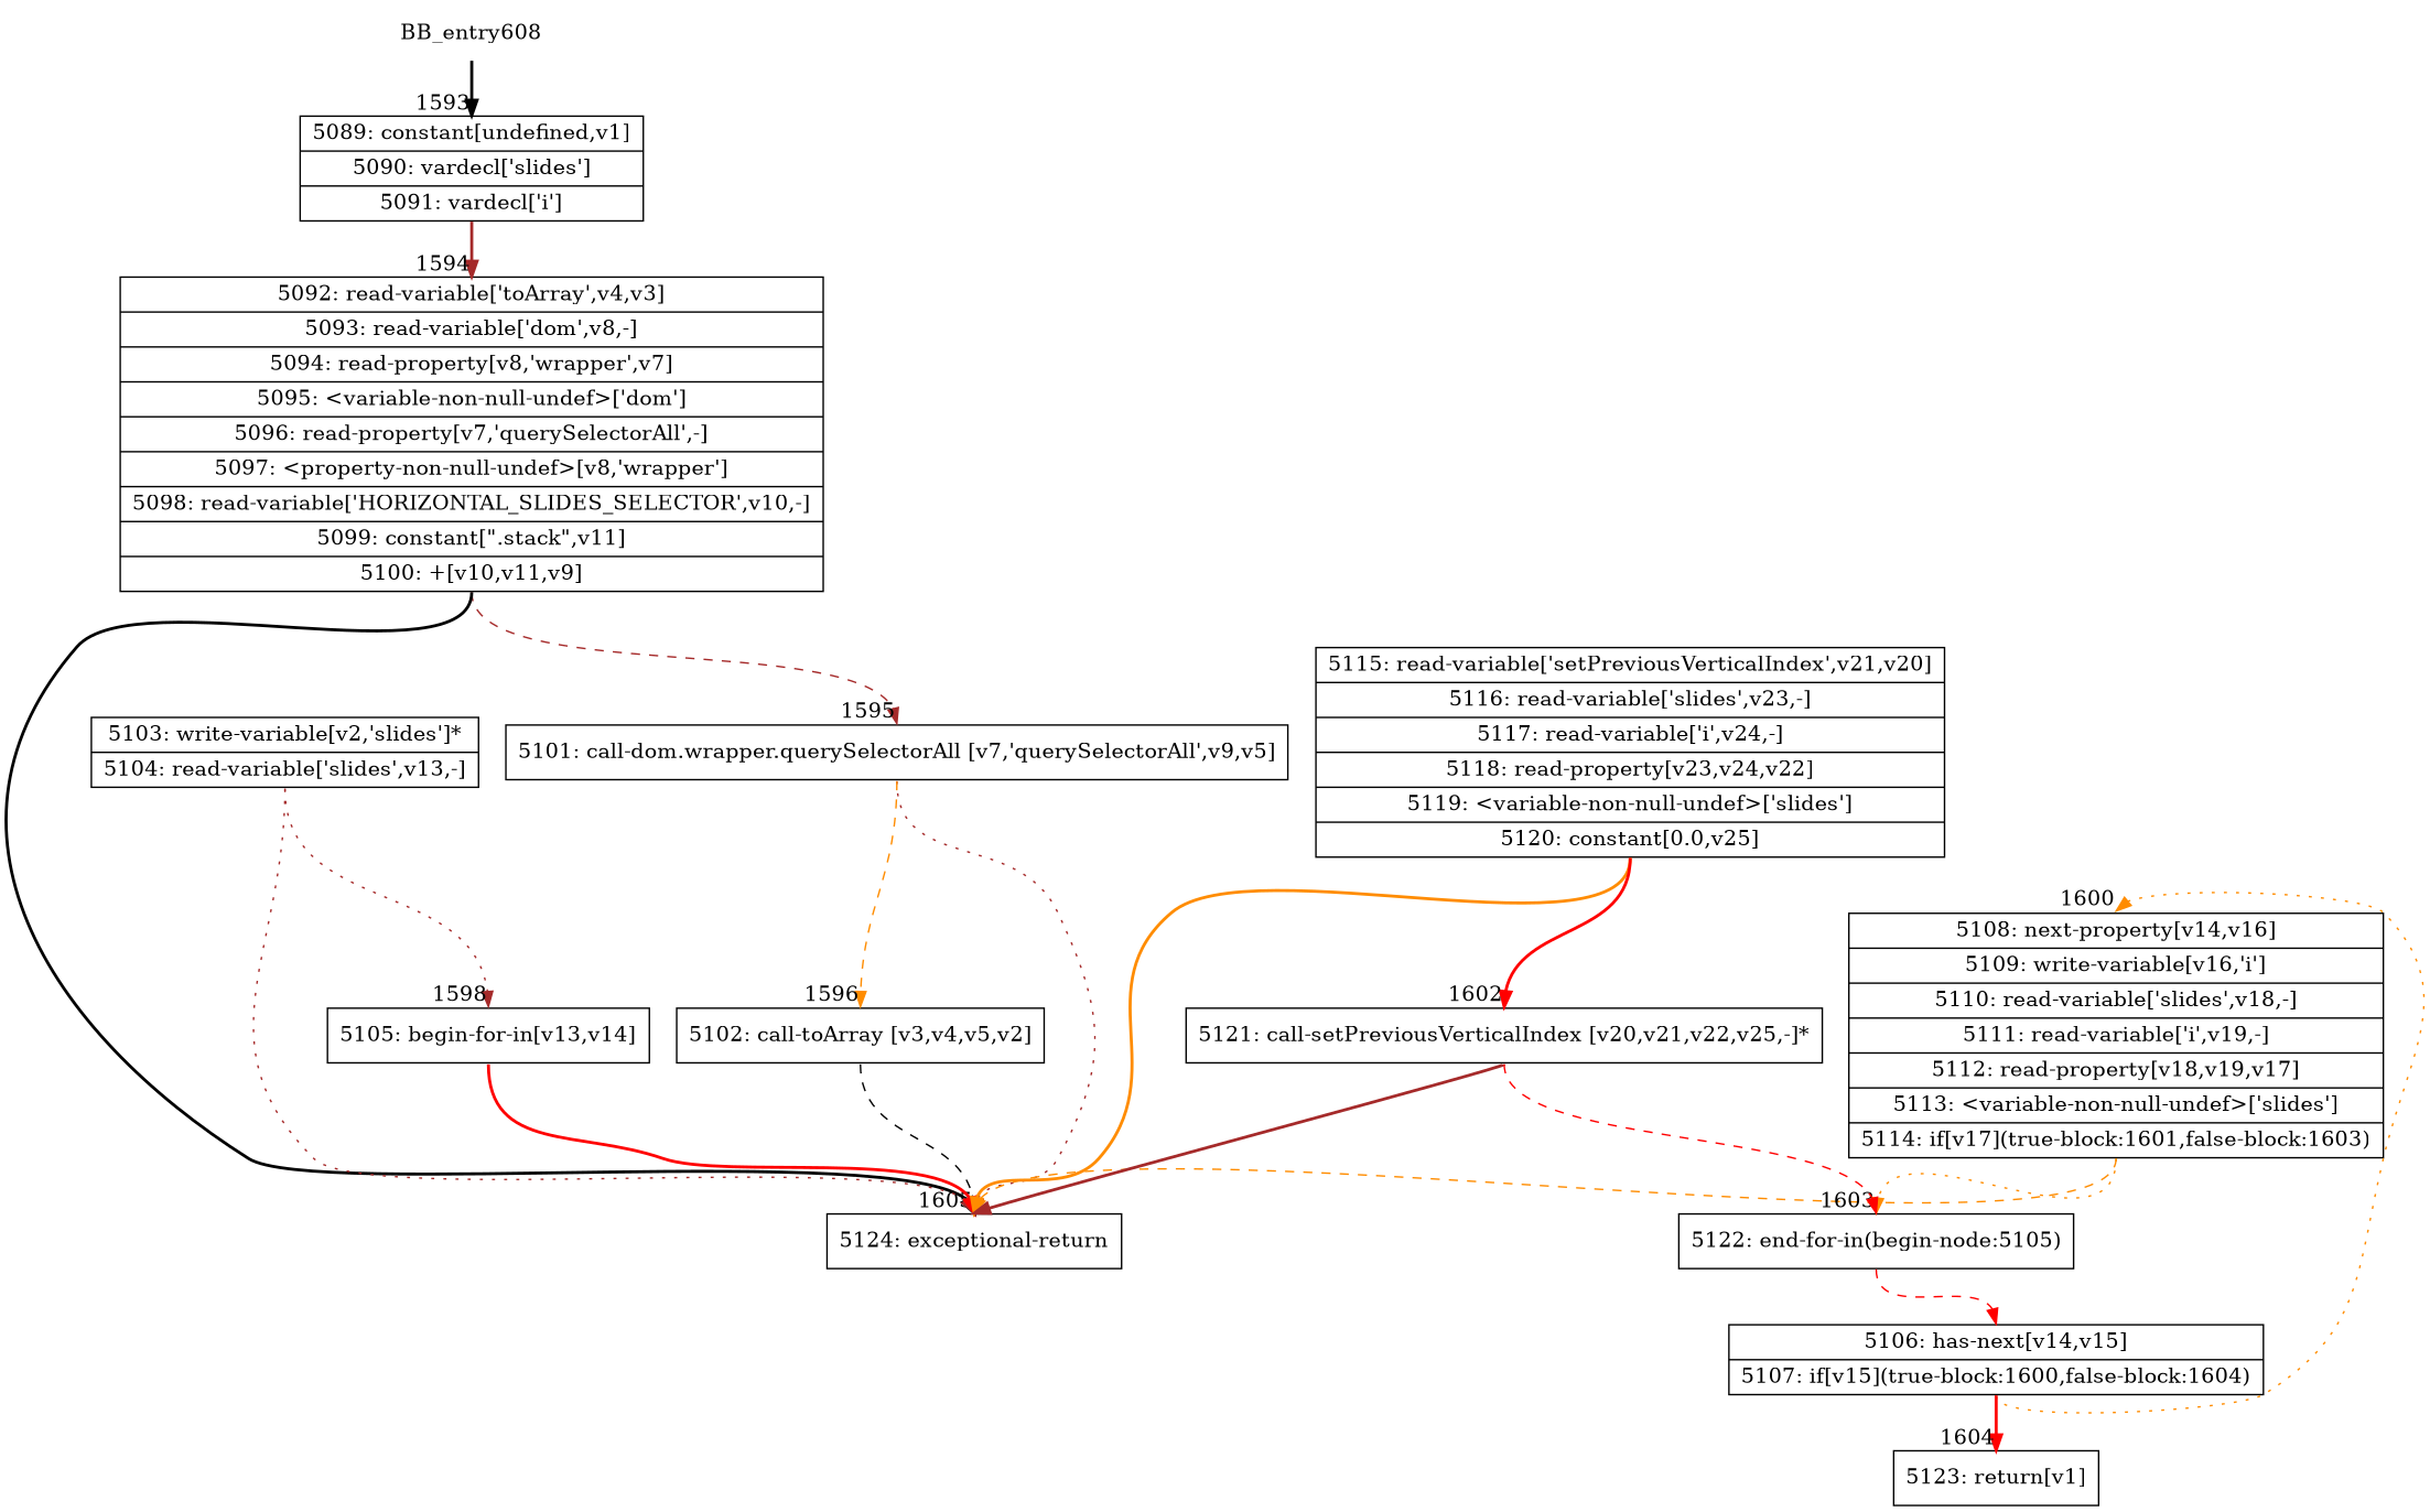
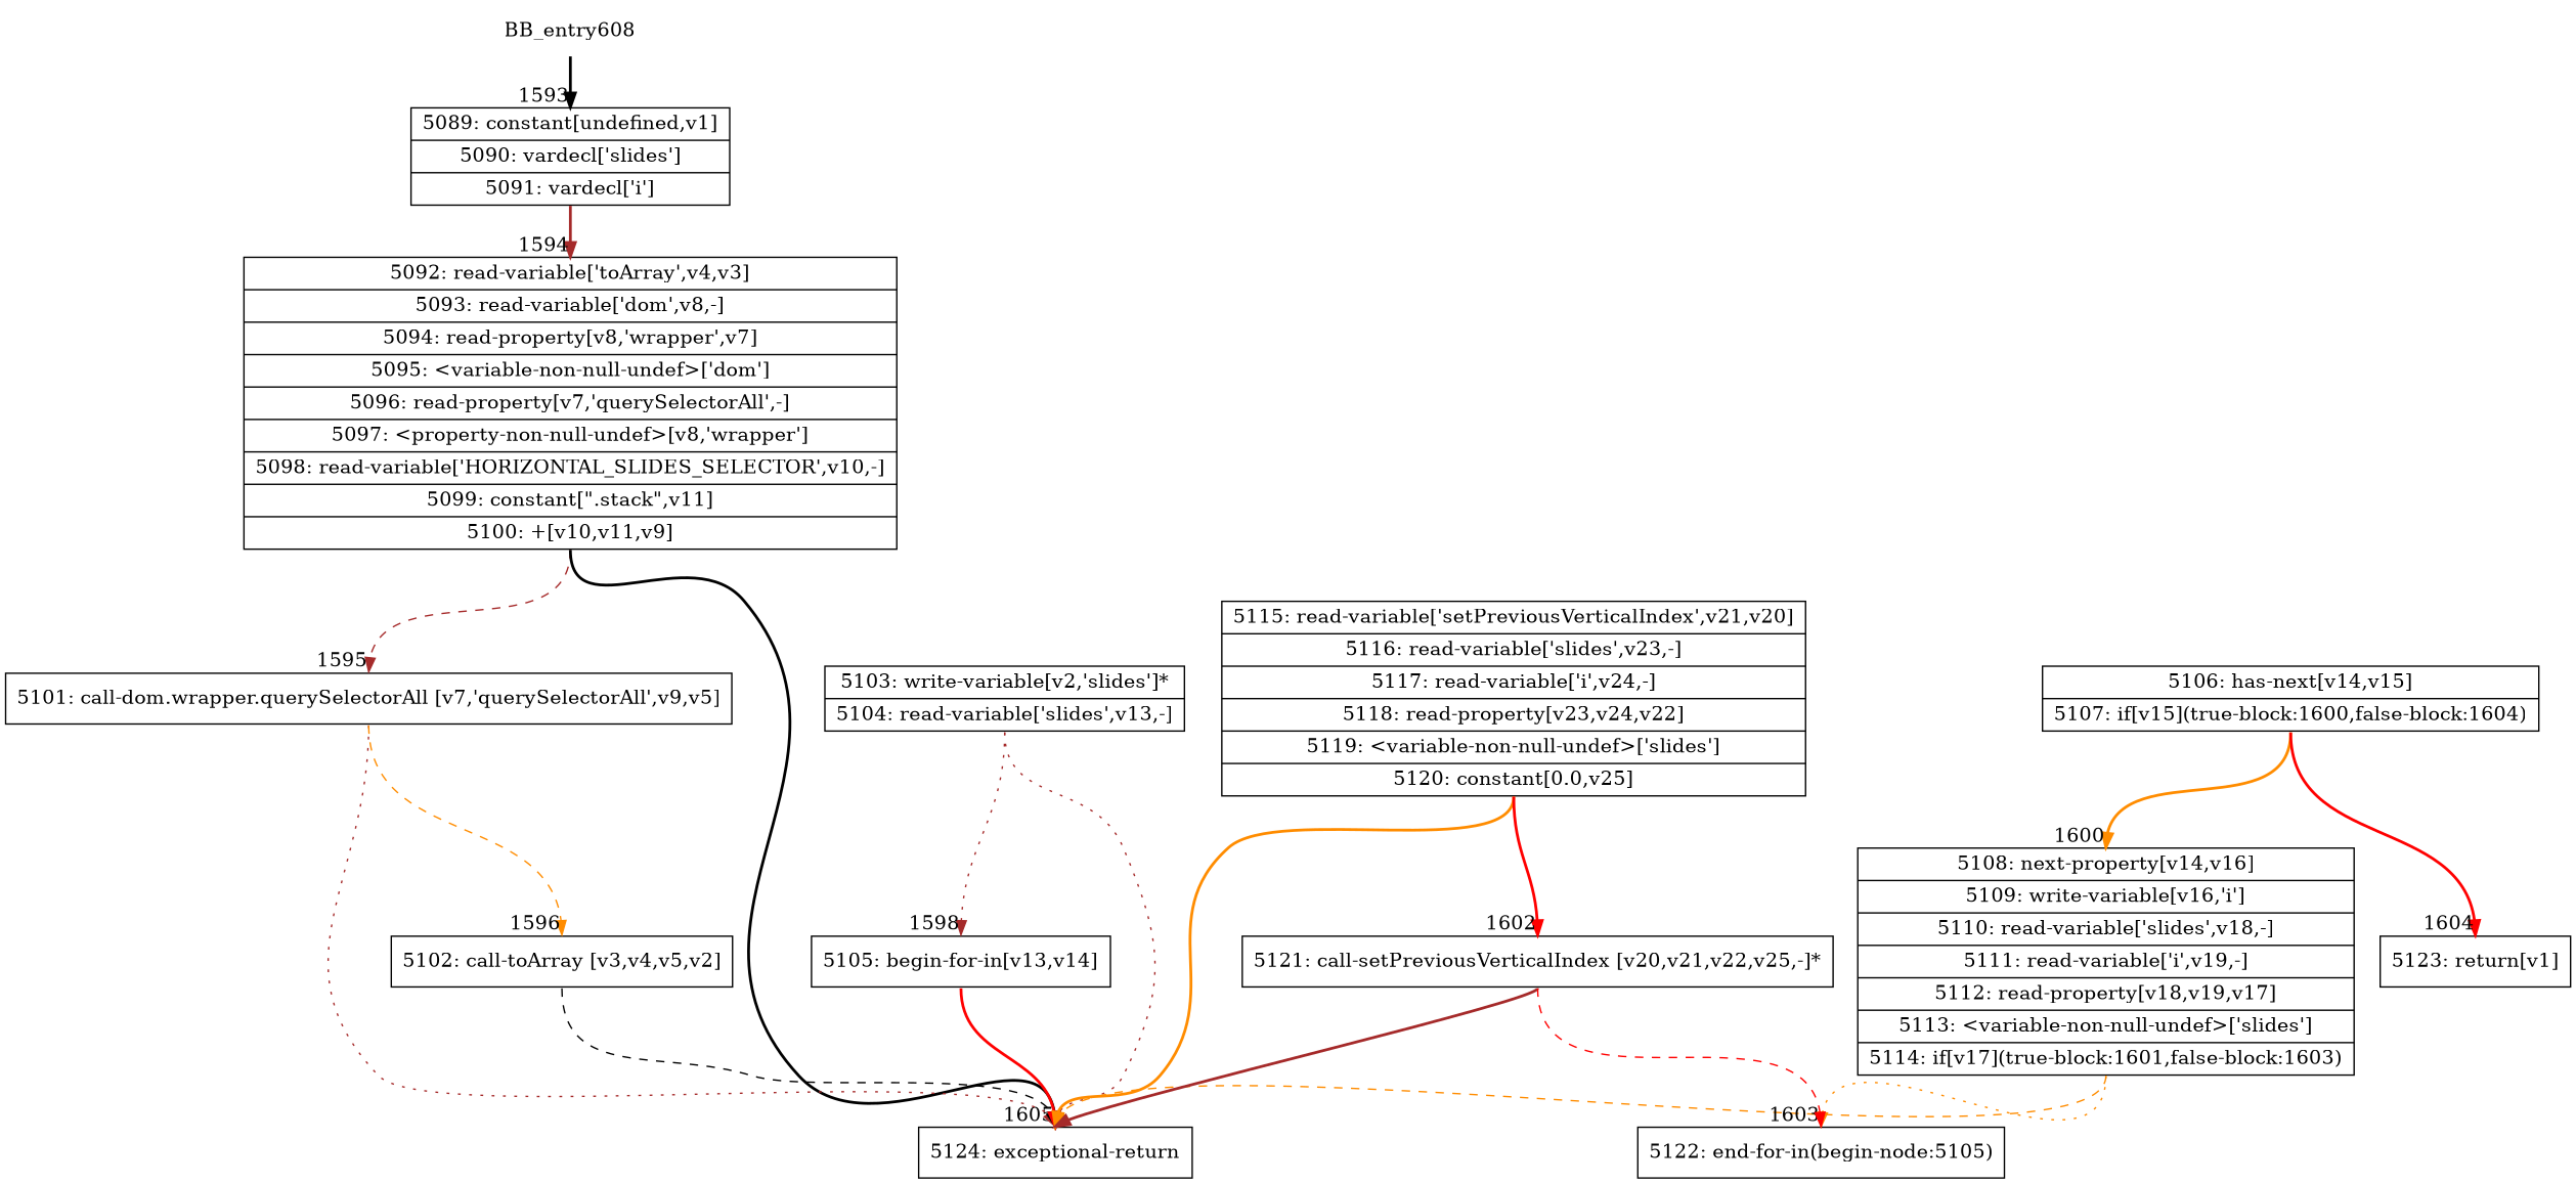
  digraph {
    rankdir=TD
    node [shape=record]
    edge [color=brown headport=n style=bold tailport=s]
    n1 [label=BB_entry608 shape=none]
    n2 [label="{5089: constant[undefined,v1]|5090: vardecl['slides']|5091: vardecl['i']}"]
    n3 [label="{5092: read-variable['toArray',v4,v3]|5093: read-variable['dom',v8,-]|5094: read-property[v8,'wrapper',v7]|5095: \<variable-non-null-undef\>['dom']|5096: read-property[v7,'querySelectorAll',-]|5097: \<property-non-null-undef\>[v8,'wrapper']|5098: read-variable['HORIZONTAL_SLIDES_SELECTOR',v10,-]|5099: constant[\".stack\",v11]|5100: +[v10,v11,v9]}"]
    n4 [label="{5101: call-dom.wrapper.querySelectorAll [v7,'querySelectorAll',v9,v5]}"]
    n5 [label="{5124: exceptional-return}"]
    n6 [label="{5102: call-toArray [v3,v4,v5,v2]}"]
    n7 [label="{5103: write-variable[v2,'slides']*|5104: read-variable['slides',v13,-]}"]
    n8 [label="{5105: begin-for-in[v13,v14]}"]
    n9 [label="{5106: has-next[v14,v15]|5107: if[v15](true-block:1600,false-block:1604)}"]
    n10 [label="{5108: next-property[v14,v16]|5109: write-variable[v16,'i']|5110: read-variable['slides',v18,-]|5111: read-variable['i',v19,-]|5112: read-property[v18,v19,v17]|5113: \<variable-non-null-undef\>['slides']|5114: if[v17](true-block:1601,false-block:1603)}"]
    n11 [label="{5123: return[v1]}"]
    n12 [label="{5122: end-for-in(begin-node:5105)}"]
    n13 [label="{5115: read-variable['setPreviousVerticalIndex',v21,v20]|5116: read-variable['slides',v23,-]|5117: read-variable['i',v24,-]|5118: read-property[v23,v24,v22]|5119: \<variable-non-null-undef\>['slides']|5120: constant[0.0,v25]}"]
    n14 [label="{5121: call-setPreviousVerticalIndex [v20,v21,v22,v25,-]*}"]
    n1 -> n2 [color=black headlabel="    1593"]
    n2 -> n3 [headlabel="      1594"]
    n3 -> n4 [headlabel="      1595" style=dashed]
    n3 -> n5 [color=black headlabel="      1605"]
    n4 -> n5 [style=dotted]
    n4 -> n6 [color=darkorange headlabel="      1596" style=dashed]
    n6 -> n5 [color=black style=dashed]
    n7 -> n5 [style=dotted]
    n7 -> n8 [headlabel="      1598" style=dotted]
    n8 -> n5 [color=red]
-   n9 -> n10 [color=darkorange headlabel="      1600" style=dotted]
+   n9 -> n10 [color=darkorange headlabel="      1600"]
    n9 -> n11 [color=red headlabel="      1604"]
    n10 -> n5 [color=darkorange style=dashed]
    n10 -> n12 [color=darkorange headlabel="      1603" style=dotted]
-   n12 -> n9 [color=red style=dashed]
    n13 -> n5 [color=darkorange]
    n13 -> n14 [color=red headlabel="      1602"]
    n14 -> n5
    n14 -> n12 [color=red style=dashed]
  }
